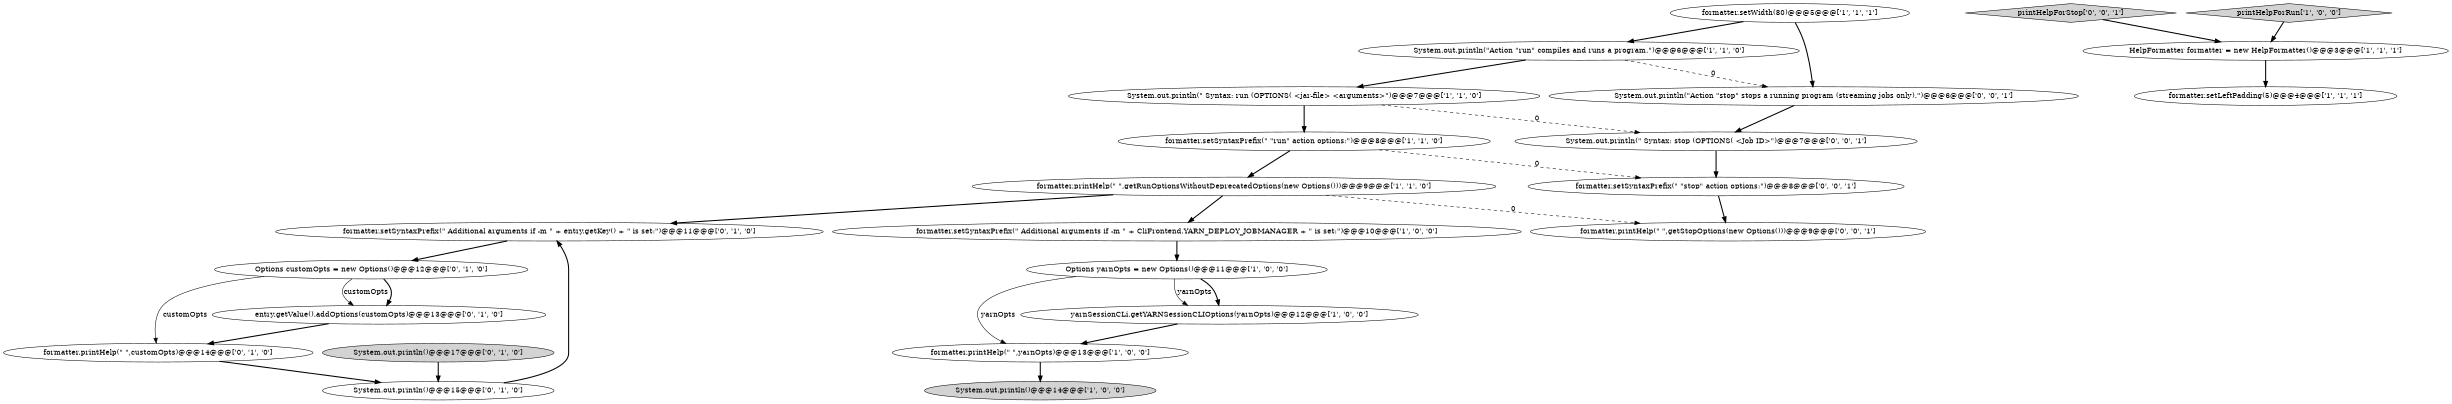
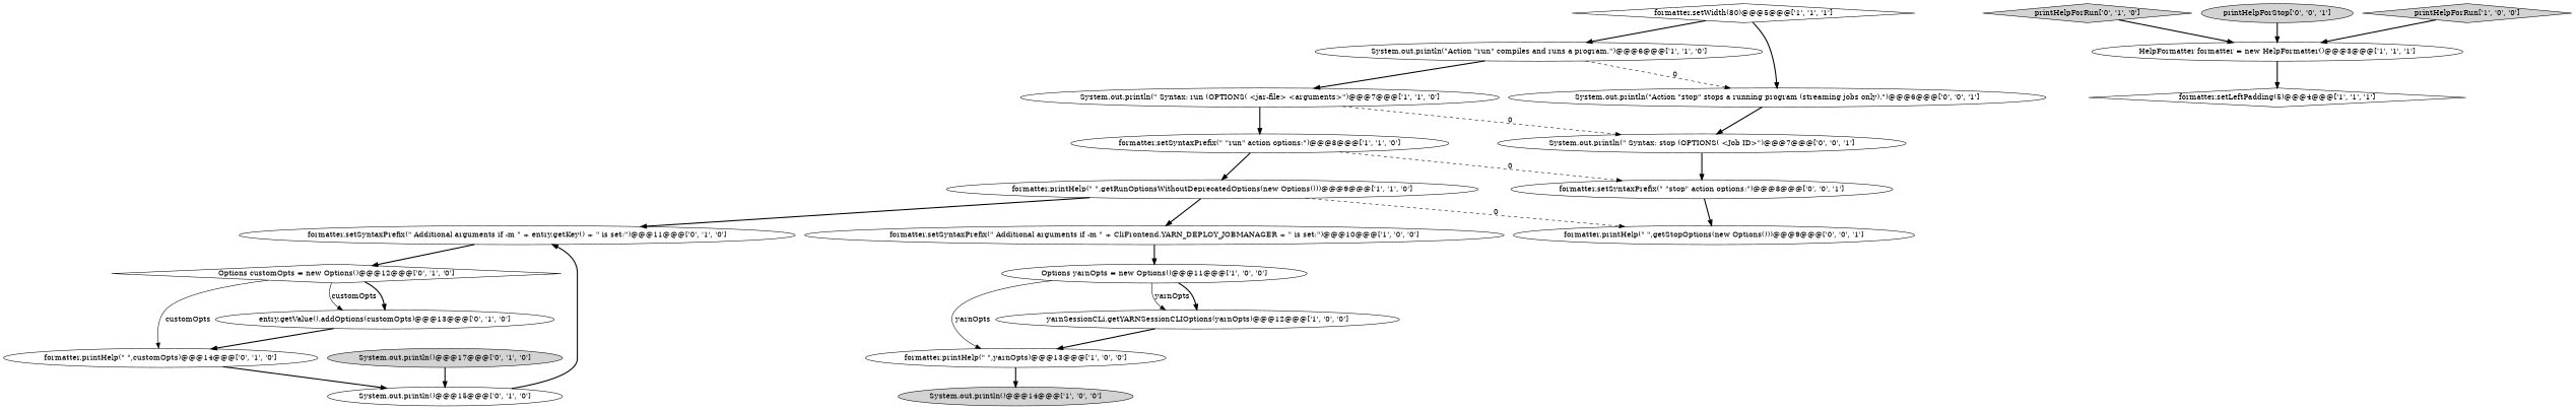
  digraph {
    node [fillcolor=white shape=ellipse style=filled]
    edge [style=bold]
    n1 [fillcolor=lightgray label="System.out.println()@@@14@@@['1', '0', '0']"]
    n2 [label="System.out.println(\" Syntax: stop (OPTIONS( <Job ID>\")@@@7@@@['0', '0', '1']"]
    n3 [label="formatter.setSyntaxPrefix(\" \"stop\" action options:\")@@@8@@@['0', '0', '1']"]
    n4 [label="formatter.printHelp(\" \",getStopOptions(new Options()))@@@9@@@['0', '0', '1']"]
    n5 [label="formatter.setSyntaxPrefix(\" \"run\" action options:\")@@@8@@@['1', '1', '0']"]
    n6 [label="formatter.printHelp(\" \",getRunOptionsWithoutDeprecatedOptions(new Options()))@@@9@@@['1', '1', '0']"]
    n7 [label="formatter.setSyntaxPrefix(\" Additional arguments if -m \" + entry.getKey() + \" is set:\")@@@11@@@['0', '1', '0']"]
    n8 [label="formatter.setSyntaxPrefix(\" Additional arguments if -m \" + CliFrontend.YARN_DEPLOY_JOBMANAGER + \" is set:\")@@@10@@@['1', '0', '0']"]
    n9 [label="System.out.println()@@@15@@@['0', '1', '0']"]
    n10 [fillcolor=lightgray label="System.out.println()@@@17@@@['0', '1', '0']"]
-   n11 [label="Options customOpts = new Options()@@@12@@@['0', '1', '0']"]
+   n11 [label="Options customOpts = new Options()@@@12@@@['0', '1', '0']" shape=diamond]
    n12 [label="formatter.printHelp(\" \",customOpts)@@@14@@@['0', '1', '0']"]
    n13 [label="Options yarnOpts = new Options()@@@11@@@['1', '0', '0']"]
    n14 [label="HelpFormatter formatter = new HelpFormatter()@@@3@@@['1', '1', '1']"]
-   n15 [label="formatter.setLeftPadding(5)@@@4@@@['1', '1', '1']"]
-   n17 [fillcolor=lightgray label="printHelpForStop['0', '0', '1']" shape=diamond]
+   n15 [label="formatter.setLeftPadding(5)@@@4@@@['1', '1', '1']" shape=diamond]
+   n16 [fillcolor=lightgray label="printHelpForRun['0', '1', '0']" shape=diamond]
+   n17 [fillcolor=lightgray label="printHelpForStop['0', '0', '1']"]
    n18 [label="entry.getValue().addOptions(customOpts)@@@13@@@['0', '1', '0']"]
    n19 [label="yarnSessionCLi.getYARNSessionCLIOptions(yarnOpts)@@@12@@@['1', '0', '0']"]
    n20 [label="formatter.printHelp(\" \",yarnOpts)@@@13@@@['1', '0', '0']"]
    n21 [label="System.out.println(\"Action \"stop\" stops a running program (streaming jobs only).\")@@@6@@@['0', '0', '1']"]
    n22 [fillcolor=lightgray label="printHelpForRun['1', '0', '0']" shape=diamond]
-   n23 [label="formatter.setWidth(80)@@@5@@@['1', '1', '1']"]
+   n23 [label="formatter.setWidth(80)@@@5@@@['1', '1', '1']" shape=diamond]
    n24 [label="System.out.println(\"Action \"run\" compiles and runs a program.\")@@@6@@@['1', '1', '0']"]
    n25 [label="System.out.println(\" Syntax: run (OPTIONS( <jar-file> <arguments>\")@@@7@@@['1', '1', '0']"]
    n2 -> n3
    n3 -> n4
    n5 -> n3 [label=0 style=dashed]
    n5 -> n6
    n6 -> n4 [label=0 style=dashed]
    n6 -> n7
    n6 -> n8
    n7 -> n11
    n8 -> n13
    n9 -> n7
    n10 -> n9
    n11 -> n12 [label=customOpts style=solid]
    n11 -> n18
    n11 -> n18 [label=customOpts style=solid]
    n12 -> n9
    n13 -> n19 [label=yarnOpts style=solid]
    n13 -> n19
    n13 -> n20 [label=yarnOpts style=solid]
    n14 -> n15
+   n16 -> n14
    n17 -> n14
    n18 -> n12
    n19 -> n20
    n20 -> n1
    n21 -> n2
    n22 -> n14
    n23 -> n21
    n23 -> n24
    n24 -> n21 [label=0 style=dashed]
    n24 -> n25
    n25 -> n2 [label=0 style=dashed]
    n25 -> n5
  }
